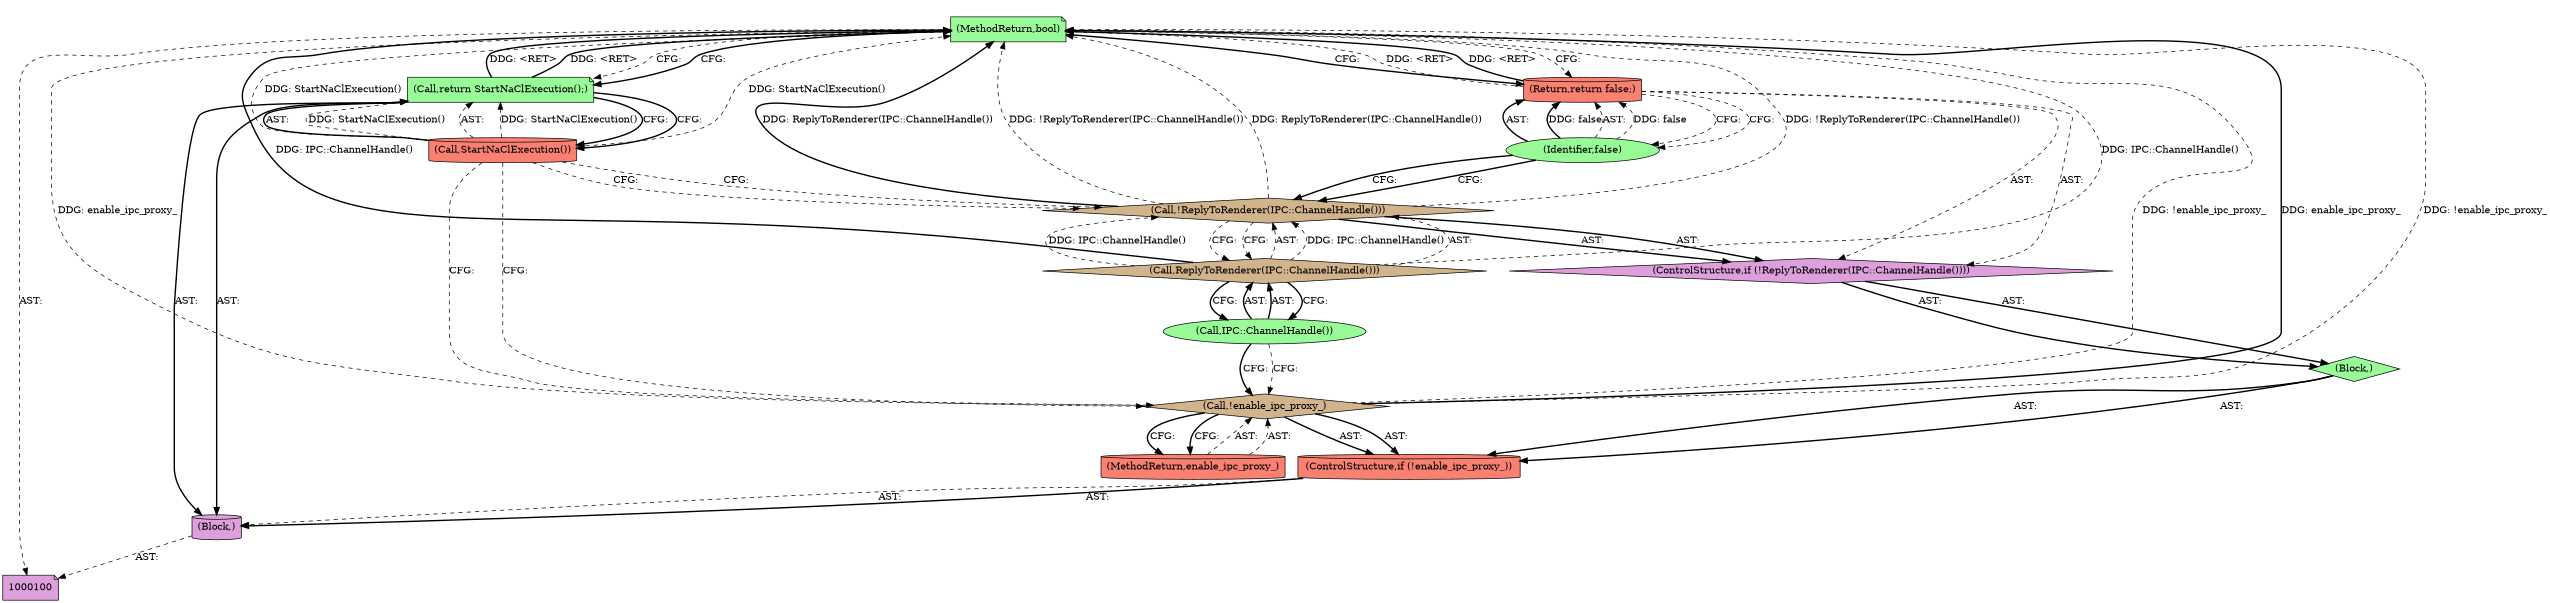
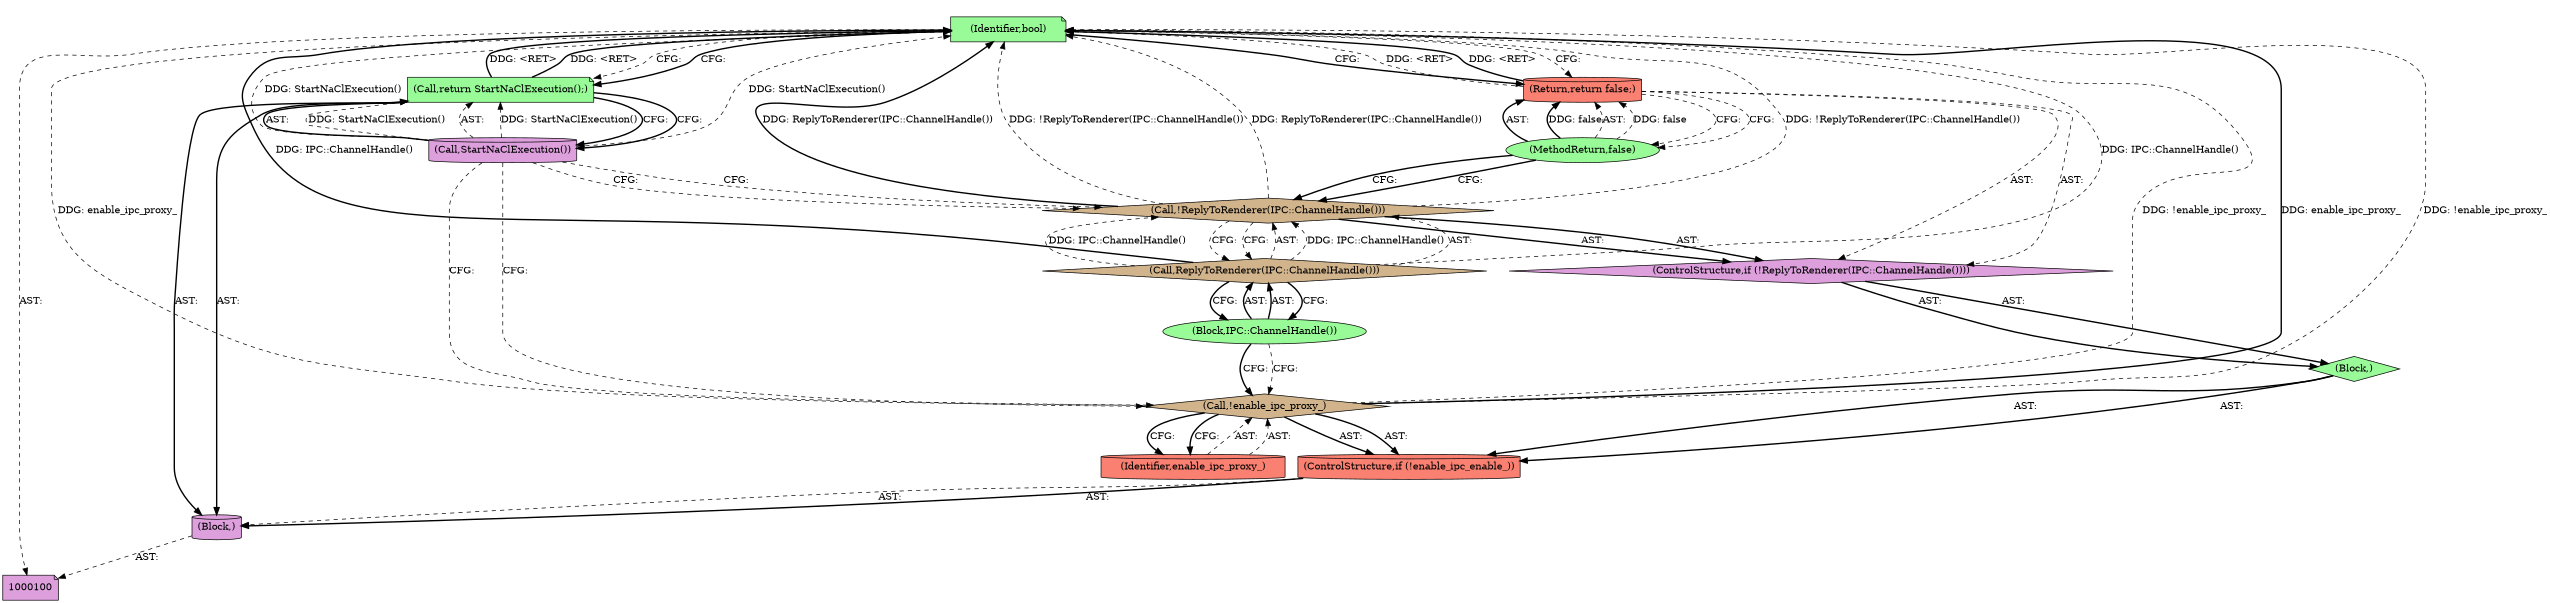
  digraph {
    node [fillcolor=palegreen shape=cylinder style=filled]
    edge [style=dashed]
-   n1 [label="(MethodReturn,bool)" shape=note]
+   n1 [label="(Identifier,bool)" shape=note]
    n2 [fillcolor=salmon label="(Return,return false;)"]
    n3 [label="(Call,return StartNaClExecution();)" shape=note]
    1000100 [fillcolor=plum shape=note]
    n5 [fillcolor=plum label="(ControlStructure,if (!ReplyToRenderer(IPC::ChannelHandle())))" shape=diamond]
-   n6 [label="(Identifier,false)" shape=ellipse]
+   n6 [label="(MethodReturn,false)" shape=ellipse]
    n7 [fillcolor=plum label="(Block,)"]
-   n8 [fillcolor=salmon label="(Call,StartNaClExecution())"]
-   n9 [fillcolor=salmon label="(ControlStructure,if (!enable_ipc_proxy_))"]
+   n8 [fillcolor=plum label="(Call,StartNaClExecution())"]
+   n9 [fillcolor=salmon label="(ControlStructure,if (!enable_ipc_enable_))"]
    n10 [label="(Block,)" shape=diamond]
    n11 [fillcolor=tan label="(Call,!enable_ipc_proxy_)" shape=diamond]
-   n12 [fillcolor=salmon label="(MethodReturn,enable_ipc_proxy_)"]
-   n13 [label="(Call,IPC::ChannelHandle())" shape=ellipse]
+   n12 [fillcolor=salmon label="(Identifier,enable_ipc_proxy_)"]
+   n13 [label="(Block,IPC::ChannelHandle())" shape=ellipse]
    n14 [fillcolor=tan label="(Call,ReplyToRenderer(IPC::ChannelHandle()))" shape=diamond]
    n15 [fillcolor=tan label="(Call,!ReplyToRenderer(IPC::ChannelHandle()))" shape=diamond]
    n1 -> n2 [label="CFG: "]
    n1 -> n2 [label="CFG: " style=bold]
    n1 -> n3 [label="CFG: "]
    n1 -> n3 [label="CFG: " style=bold]
    n1 -> 1000100 [label="AST: "]
    n2 -> n1 [label="DDG: <RET>"]
    n2 -> n1 [label="DDG: <RET>" style=bold]
    n2 -> n5 [label="AST: "]
    n2 -> n5 [label="AST: "]
    n2 -> n6 [label="CFG: "]
    n2 -> n6 [label="CFG: "]
    n3 -> n1 [label="DDG: <RET>" style=bold]
    n3 -> n1 [label="DDG: <RET>" style=bold]
    n3 -> n7 [label="AST: " style=bold]
    n3 -> n7 [label="AST: " style=bold]
    n3 -> n8 [label="CFG: " style=bold]
    n3 -> n8 [label="CFG: " style=bold]
    n5 -> n10 [label="AST: " style=bold]
    n5 -> n10 [label="AST: " style=bold]
    n6 -> n2 [label="AST: " style=bold]
    n6 -> n2 [label="DDG: false" style=bold]
    n6 -> n2 [label="AST: "]
    n6 -> n2 [label="DDG: false"]
    n6 -> n15 [label="CFG: " style=bold]
    n6 -> n15 [label="CFG: " style=bold]
    n7 -> 1000100 [label="AST: "]
    n8 -> n1 [label="DDG: StartNaClExecution()"]
    n8 -> n1 [label="DDG: StartNaClExecution()"]
    n8 -> n3 [label="AST: " style=bold]
    n8 -> n3 [label="DDG: StartNaClExecution()"]
    n8 -> n3 [label="AST: "]
    n8 -> n3 [label="DDG: StartNaClExecution()"]
    n8 -> n11 [label="CFG: "]
    n8 -> n11 [label="CFG: "]
    n8 -> n15 [label="CFG: "]
    n8 -> n15 [label="CFG: "]
    n9 -> n7 [label="AST: " style=bold]
    n9 -> n7 [label="AST: "]
    n10 -> n9 [label="AST: " style=bold]
    n10 -> n9 [label="AST: " style=bold]
    n11 -> n1 [label="DDG: enable_ipc_proxy_"]
    n11 -> n1 [label="DDG: !enable_ipc_proxy_"]
    n11 -> n1 [label="DDG: enable_ipc_proxy_" style=bold]
    n11 -> n1 [label="DDG: !enable_ipc_proxy_"]
    n11 -> n9 [label="AST: " style=bold]
    n11 -> n9 [label="AST: " style=bold]
    n11 -> n12 [label="CFG: " style=bold]
    n11 -> n12 [label="CFG: " style=bold]
    n12 -> n11 [label="AST: "]
    n12 -> n11 [label="AST: "]
    n13 -> n11 [label="CFG: " style=bold]
    n13 -> n11 [label="CFG: "]
    n13 -> n14 [label="AST: " style=bold]
    n13 -> n14 [label="AST: " style=bold]
    n14 -> n1 [label="DDG: IPC::ChannelHandle()" style=bold]
    n14 -> n1 [label="DDG: IPC::ChannelHandle()"]
    n14 -> n13 [label="CFG: " style=bold]
    n14 -> n13 [label="CFG: " style=bold]
    n14 -> n15 [label="AST: "]
    n14 -> n15 [label="DDG: IPC::ChannelHandle()"]
    n14 -> n15 [label="AST: "]
    n14 -> n15 [label="DDG: IPC::ChannelHandle()"]
    n15 -> n1 [label="DDG: ReplyToRenderer(IPC::ChannelHandle())" style=bold]
    n15 -> n1 [label="DDG: !ReplyToRenderer(IPC::ChannelHandle())"]
    n15 -> n1 [label="DDG: ReplyToRenderer(IPC::ChannelHandle())"]
    n15 -> n1 [label="DDG: !ReplyToRenderer(IPC::ChannelHandle())"]
    n15 -> n5 [label="AST: " style=bold]
    n15 -> n5 [label="AST: " style=bold]
    n15 -> n14 [label="CFG: "]
    n15 -> n14 [label="CFG: "]
  }
